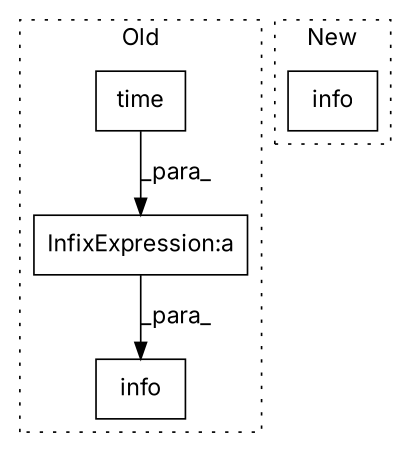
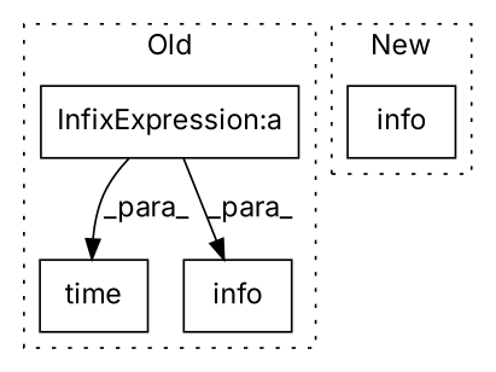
  digraph {
    fontname=Inter
    node [a=32 l="5,1" shape=box fontname=Inter]
    edge [fontname=Inter]
    n1 [l=6 label=time s=5888]
    n2 [a=27 l=3 label="InfixExpression:a" s=5894]
    n3 [label=info s="5839,5908"]
    n4 [label=info s="5544,5598"]
    subgraph cluster_1 {
      label=Old
      style=dotted
      n1
      n2
      n3
    }
    subgraph cluster_2 {
      label=New
      style=dotted
      n4
    }
-   n1 -> n2 [label=_para_]
+   n2 -> n1 [label=_para_]
    n2 -> n3 [label=_para_]
  }
